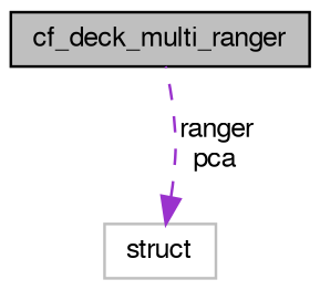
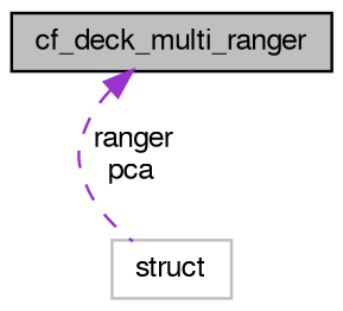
  digraph {
    node [fontname=FreeSans fontsize=10 shape=record style=filled]
    n1 [color=black fillcolor=grey75 fontcolor=black height=0.2 label=cf_deck_multi_ranger width=0.4]
    n2 [color=grey75 fillcolor=white height=0.2 label=struct width=0.4]
-   n2 -> n1 [color=darkorchid3 dir=back fontname=FreeSans fontsize=10 label=" ranger\npca" labelfontname=FreeSans labelfontsize=10 style=dashed]
+   n1 -> n2 [color=darkorchid3 dir=back fontname=FreeSans fontsize=10 label=" ranger\npca" labelfontname=FreeSans labelfontsize=10 style=dashed]
  }
